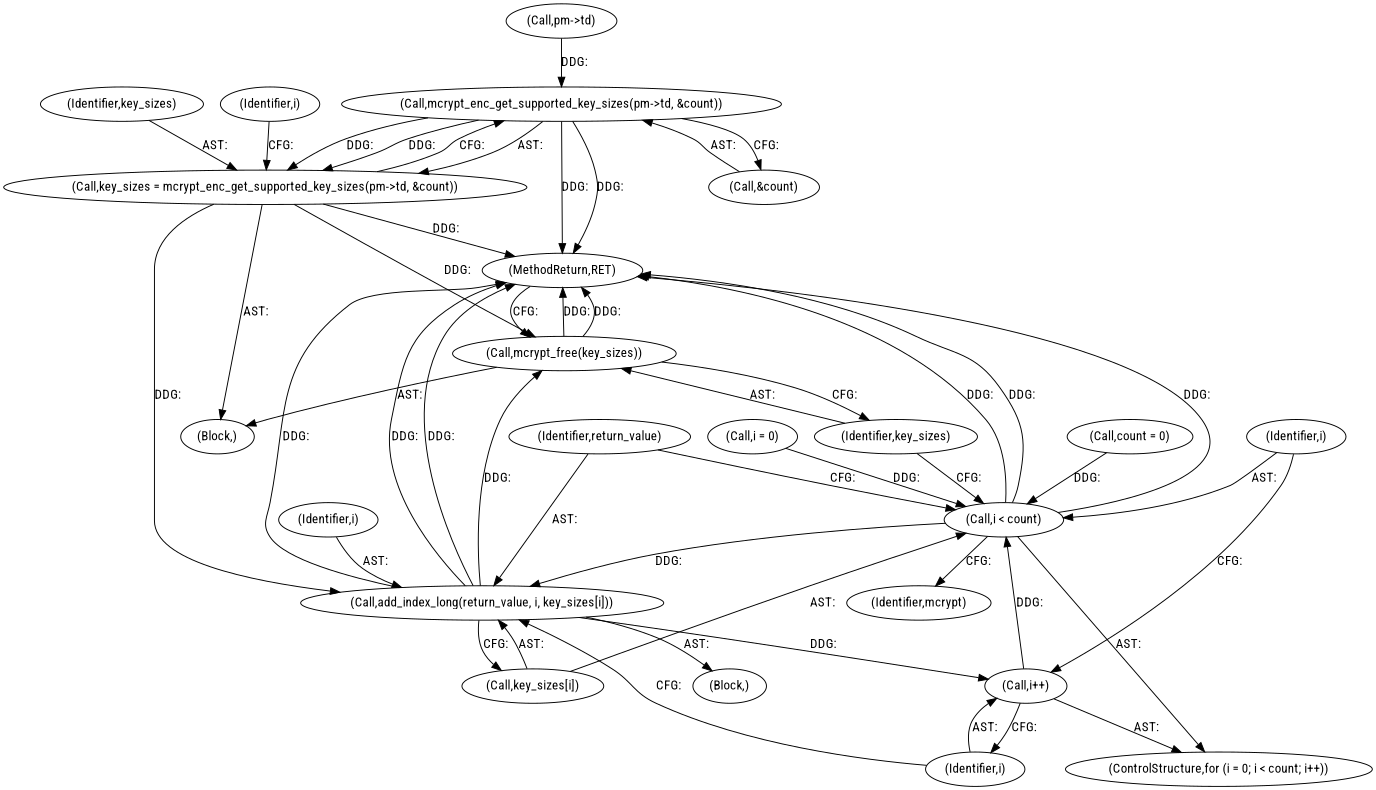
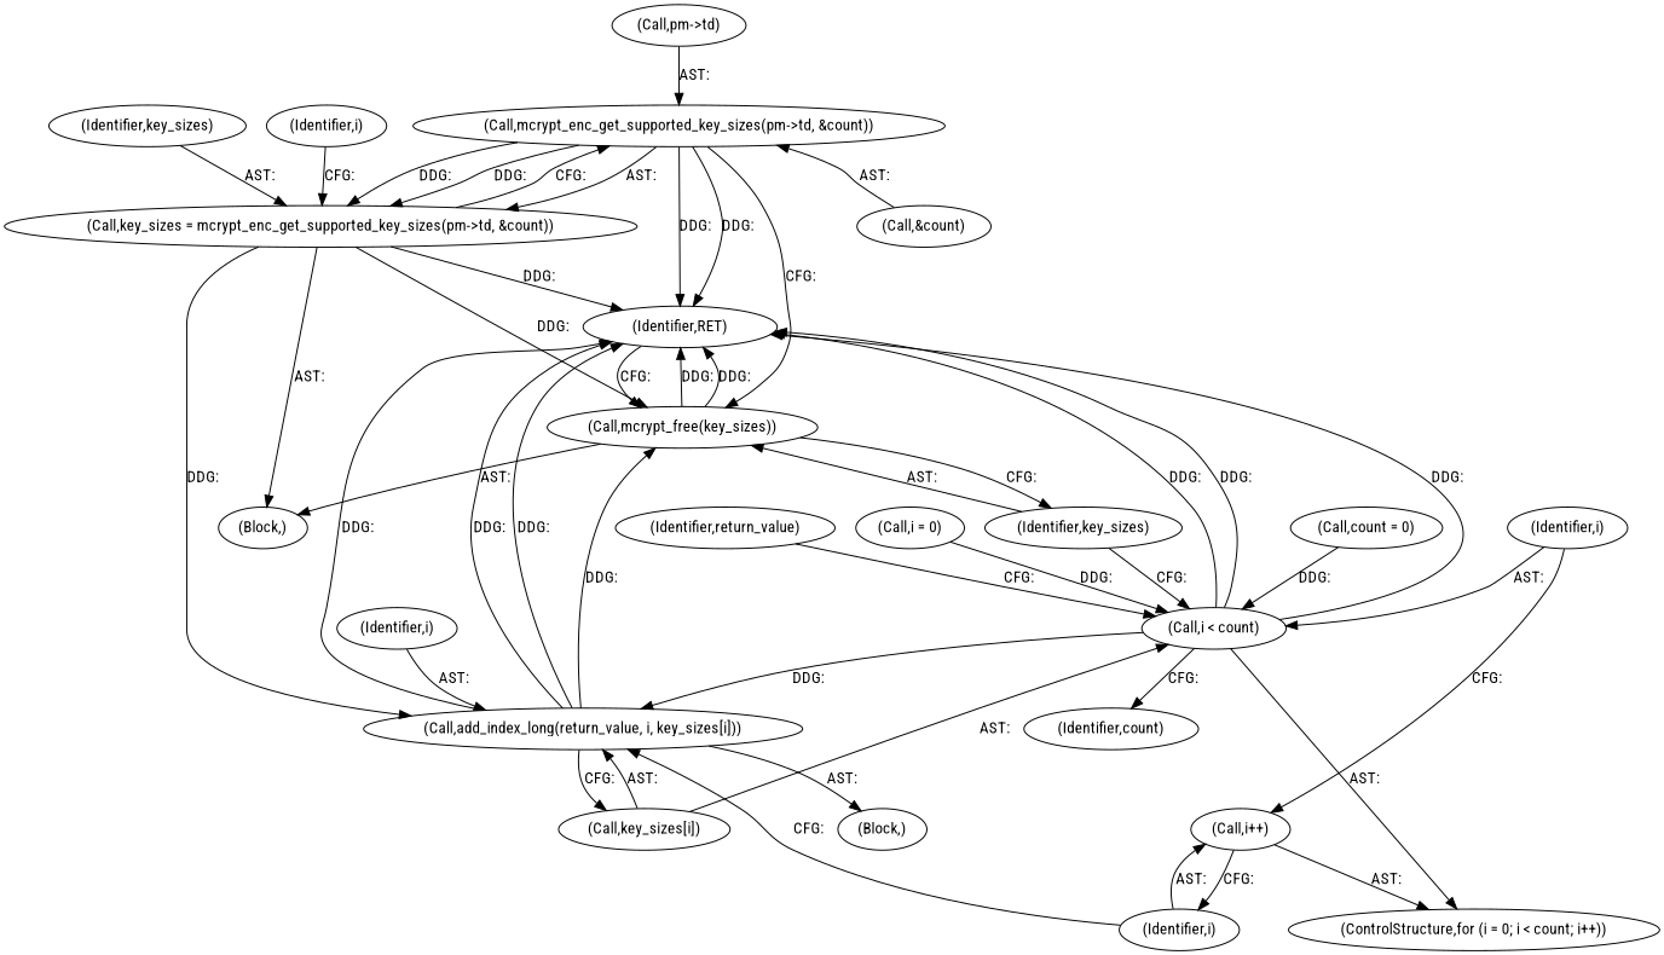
  digraph {
    fontname="Roboto Condensed"
    node [fontname="Roboto Condensed"]
    edge [fontname="Roboto Condensed"]
    n1 [label="(Call,mcrypt_enc_get_supported_key_sizes(pm->td, &count))"]
    n2 [label="(Call,key_sizes = mcrypt_enc_get_supported_key_sizes(pm->td, &count))"]
-   n3 [label="(MethodReturn,RET)"]
+   n3 [label="(Identifier,RET)"]
    n4 [label="(Call,&count)"]
    n5 [label="(Call,add_index_long(return_value, i, key_sizes[i]))"]
    n6 [label="(Call,mcrypt_free(key_sizes))"]
    n7 [label="(Block,)"]
    n8 [label="(Call,i++)"]
    n9 [label="(Call,key_sizes[i])"]
    n10 [label="(Block,)"]
    n11 [label="(Identifier,key_sizes)"]
    n12 [label="(Call,i < count)"]
    n13 [label="(Identifier,i)"]
    n14 [label="(ControlStructure,for (i = 0; i < count; i++))"]
-   n15 [label="(Identifier,mcrypt)"]
+   n15 [label="(Identifier,count)"]
    n16 [label="(Call,count = 0)"]
    n17 [label="(Identifier,i)"]
    n18 [label="(Call,pm->td)"]
    n19 [label="(Identifier,i)"]
    n20 [label="(Call,i = 0)"]
    n21 [label="(Identifier,key_sizes)"]
    n22 [label="(Identifier,i)"]
    n23 [label="(Identifier,return_value)"]
    n1 -> n2 [label="AST: "]
    n1 -> n2 [label="DDG: "]
    n1 -> n2 [label="DDG: "]
    n1 -> n3 [label="DDG: "]
    n1 -> n3 [label="DDG: "]
-   n1 -> n4 [label="CFG: "]
+   n1 -> n6 [label="CFG: "]
    n2 -> n1 [label="CFG: "]
    n2 -> n3 [label="DDG: "]
    n2 -> n5 [label="DDG: "]
    n2 -> n6 [label="DDG: "]
    n2 -> n7 [label="AST: "]
    n3 -> n6 [label="CFG: "]
    n4 -> n1 [label="AST: "]
    n5 -> n3 [label="DDG: "]
    n5 -> n3 [label="DDG: "]
    n5 -> n3 [label="DDG: "]
    n5 -> n6 [label="DDG: "]
-   n5 -> n8 [label="DDG: "]
    n5 -> n9 [label="CFG: "]
    n5 -> n10 [label="AST: "]
    n6 -> n3 [label="DDG: "]
    n6 -> n3 [label="DDG: "]
    n6 -> n7 [label="AST: "]
    n6 -> n11 [label="CFG: "]
-   n8 -> n12 [label="DDG: "]
    n8 -> n13 [label="CFG: "]
    n8 -> n14 [label="AST: "]
    n9 -> n5 [label="AST: "]
    n9 -> n12 [label="AST: "]
    n11 -> n6 [label="AST: "]
    n11 -> n12 [label="CFG: "]
    n12 -> n3 [label="DDG: "]
    n12 -> n3 [label="DDG: "]
    n12 -> n3 [label="DDG: "]
    n12 -> n5 [label="DDG: "]
    n12 -> n14 [label="AST: "]
    n12 -> n15 [label="CFG: "]
    n13 -> n5 [label="CFG: "]
    n13 -> n8 [label="AST: "]
    n16 -> n12 [label="DDG: "]
    n17 -> n5 [label="AST: "]
-   n18 -> n1 [label="DDG: "]
+   n18 -> n1 [label="AST: "]
    n19 -> n8 [label="CFG: "]
    n19 -> n12 [label="AST: "]
    n20 -> n12 [label="DDG: "]
    n21 -> n2 [label="AST: "]
    n22 -> n2 [label="CFG: "]
-   n23 -> n5 [label="AST: "]
    n23 -> n12 [label="CFG: "]
  }
